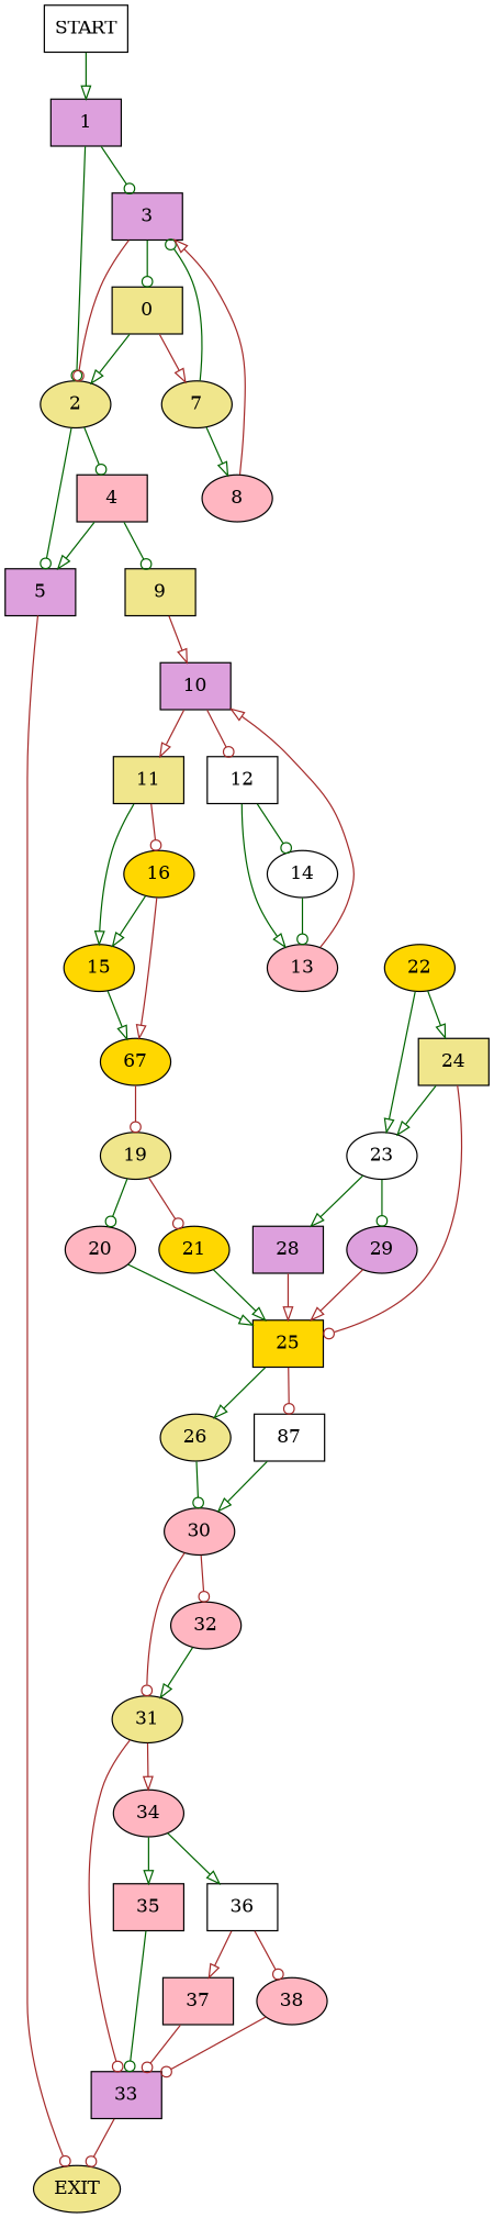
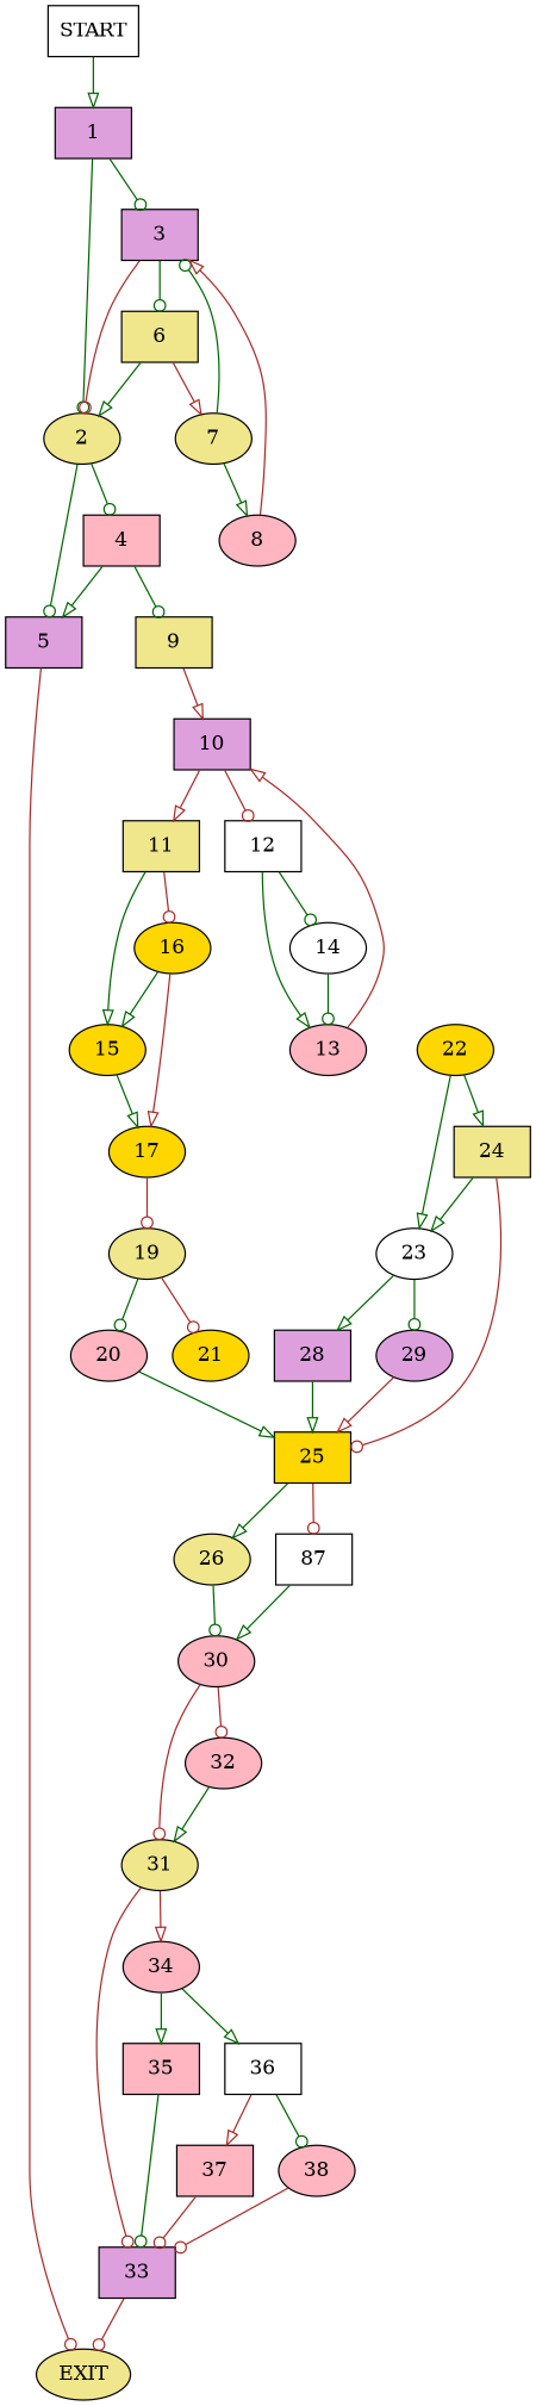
  digraph {
    node [fillcolor=khaki shape=ellipse style=filled]
    edge [arrowhead=onormal color=darkgreen]
    n1 [fillcolor=white label=START shape=box]
    1 [fillcolor=plum shape=box]
    2
    3 [fillcolor=plum shape=box]
    n5 [label=EXIT]
    4 [fillcolor=lightpink shape=box]
    5 [fillcolor=plum shape=box]
-   6 [shape=box label=0]
+   6 [shape=box]
    9 [shape=box]
    7
    10 [fillcolor=plum shape=box]
    8 [fillcolor=lightpink]
    11 [shape=box]
    12 [fillcolor=white shape=box]
    15 [fillcolor=gold]
    16 [fillcolor=gold]
    13 [fillcolor=lightpink]
    14 [fillcolor=white]
-   17 [fillcolor=gold label=67]
+   17 [fillcolor=gold]
    19
    20 [fillcolor=lightpink]
    21 [fillcolor=gold]
    22 [fillcolor=gold]
    23 [fillcolor=white]
    24 [shape=box]
    25 [fillcolor=gold shape=box]
    26
    n28 [fillcolor=white label=87 shape=box]
    28 [fillcolor=plum shape=box]
    29 [fillcolor=plum]
    30 [fillcolor=lightpink]
    31
    32 [fillcolor=lightpink]
    33 [fillcolor=plum shape=box]
    34 [fillcolor=lightpink]
    35 [fillcolor=lightpink shape=box]
    36 [fillcolor=white shape=box]
    37 [fillcolor=lightpink shape=box]
    38 [fillcolor=lightpink]
    n1 -> 1
    1 -> 2 [arrowhead=odot]
    1 -> 3 [arrowhead=odot]
    2 -> 4 [arrowhead=odot]
    2 -> 5 [arrowhead=odot]
    3 -> 2 [arrowhead=odot color=brown]
    3 -> 6 [arrowhead=odot]
    4 -> 5
    4 -> 9 [arrowhead=odot]
    5 -> n5 [arrowhead=odot color=brown]
    6 -> 2
    6 -> 7 [color=brown]
    9 -> 10 [color=brown]
    7 -> 3 [arrowhead=odot]
    7 -> 8
    10 -> 11 [color=brown]
    10 -> 12 [arrowhead=odot color=brown]
    8 -> 3 [color=brown]
    11 -> 15
    11 -> 16 [arrowhead=odot color=brown]
    12 -> 13
    12 -> 14 [arrowhead=odot]
    15 -> 17
    16 -> 15
    16 -> 17 [color=brown]
    13 -> 10 [color=brown]
    14 -> 13 [arrowhead=odot]
    17 -> 19 [arrowhead=odot color=brown]
    19 -> 20 [arrowhead=odot]
    19 -> 21 [arrowhead=odot color=brown]
    20 -> 25
-   21 -> 25
    22 -> 23
    22 -> 24
    23 -> 28
    23 -> 29 [arrowhead=odot]
    24 -> 23
    24 -> 25 [arrowhead=odot color=brown]
    25 -> 26
    25 -> n28 [arrowhead=odot color=brown]
    26 -> 30 [arrowhead=odot]
    n28 -> 30
-   28 -> 25 [color=brown]
+   28 -> 25
    29 -> 25 [color=brown]
    30 -> 31 [arrowhead=odot color=brown]
    30 -> 32 [arrowhead=odot color=brown]
    31 -> 33 [arrowhead=odot color=brown]
    31 -> 34 [color=brown]
    32 -> 31
    33 -> n5 [arrowhead=odot color=brown]
    34 -> 35
    34 -> 36
    35 -> 33 [arrowhead=odot]
    36 -> 37 [color=brown]
-   36 -> 38 [arrowhead=odot color=brown]
+   36 -> 38 [arrowhead=odot]
    37 -> 33 [arrowhead=odot color=brown]
    38 -> 33 [arrowhead=odot color=brown]
  }
